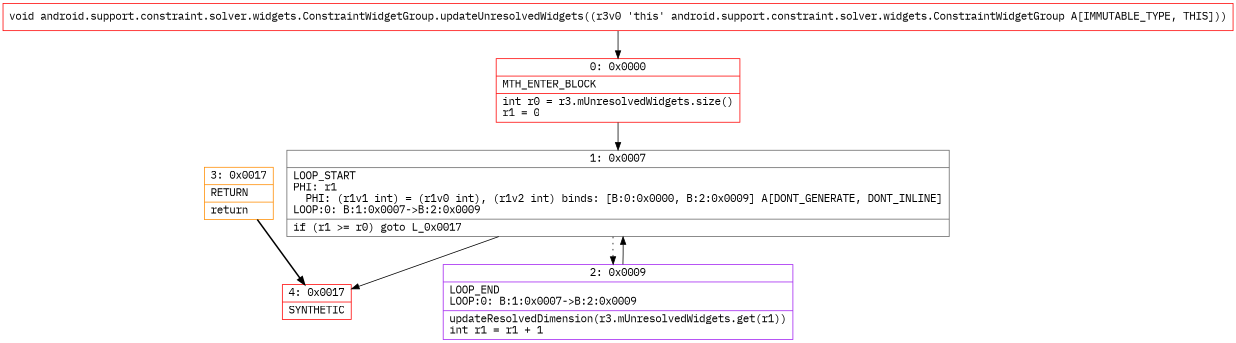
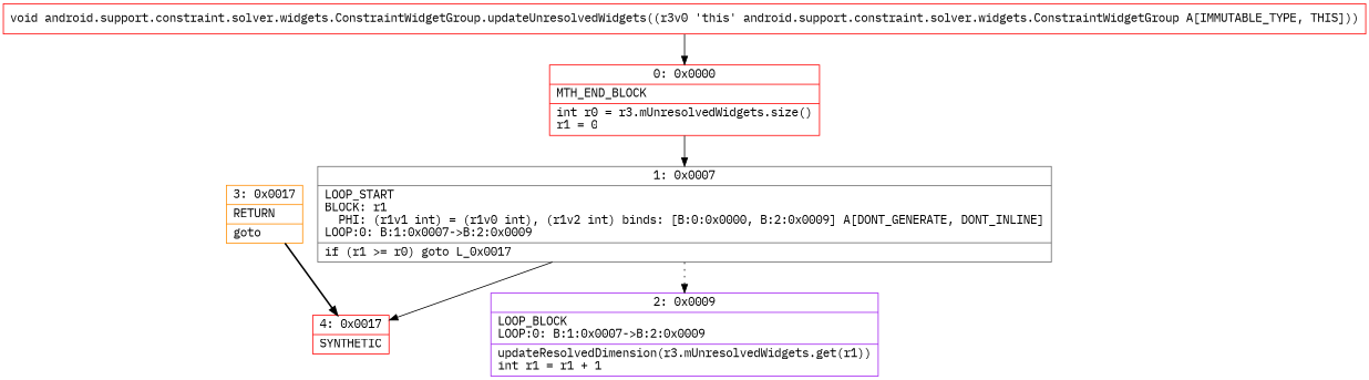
  digraph {
    fontname="IBM Plex Mono"
    node [color=red fontname="IBM Plex Mono" shape=record]
    edge [fontname="IBM Plex Mono" style=solid]
-   n1 [label="{0\:\ 0x0000|MTH_ENTER_BLOCK\l|int r0 = r3.mUnresolvedWidgets.size()\lr1 = 0\l}"]
-   n2 [color=gray40 label="{1\:\ 0x0007|LOOP_START\lPHI: r1 \l  PHI: (r1v1 int) = (r1v0 int), (r1v2 int) binds: [B:0:0x0000, B:2:0x0009] A[DONT_GENERATE, DONT_INLINE]\lLOOP:0: B:1:0x0007\-\>B:2:0x0009\l|if (r1 \>= r0) goto L_0x0017\l}"]
-   n3 [color=purple label="{2\:\ 0x0009|LOOP_END\lLOOP:0: B:1:0x0007\-\>B:2:0x0009\l|updateResolvedDimension(r3.mUnresolvedWidgets.get(r1))\lint r1 = r1 + 1\l}"]
+   n1 [label="{0\:\ 0x0000|MTH_END_BLOCK\l|int r0 = r3.mUnresolvedWidgets.size()\lr1 = 0\l}"]
+   n2 [color=gray40 label="{1\:\ 0x0007|LOOP_START\lBLOCK: r1 \l  PHI: (r1v1 int) = (r1v0 int), (r1v2 int) binds: [B:0:0x0000, B:2:0x0009] A[DONT_GENERATE, DONT_INLINE]\lLOOP:0: B:1:0x0007\-\>B:2:0x0009\l|if (r1 \>= r0) goto L_0x0017\l}"]
+   n3 [color=purple label="{2\:\ 0x0009|LOOP_BLOCK\lLOOP:0: B:1:0x0007\-\>B:2:0x0009\l|updateResolvedDimension(r3.mUnresolvedWidgets.get(r1))\lint r1 = r1 + 1\l}"]
    n4 [label="{4\:\ 0x0017|SYNTHETIC\l}"]
-   n5 [color=darkorange label="{3\:\ 0x0017|RETURN\l|return\l}"]
+   n5 [color=darkorange label="{3\:\ 0x0017|RETURN\l|goto\l}"]
    n6 [label="{void android.support.constraint.solver.widgets.ConstraintWidgetGroup.updateUnresolvedWidgets((r3v0 'this' android.support.constraint.solver.widgets.ConstraintWidgetGroup A[IMMUTABLE_TYPE, THIS])) }"]
    n1 -> n2
    n2 -> n3 [style=dotted]
    n2 -> n4
-   n3 -> n2
    n5 -> n4 [style=bold]
    n6 -> n1
  }
